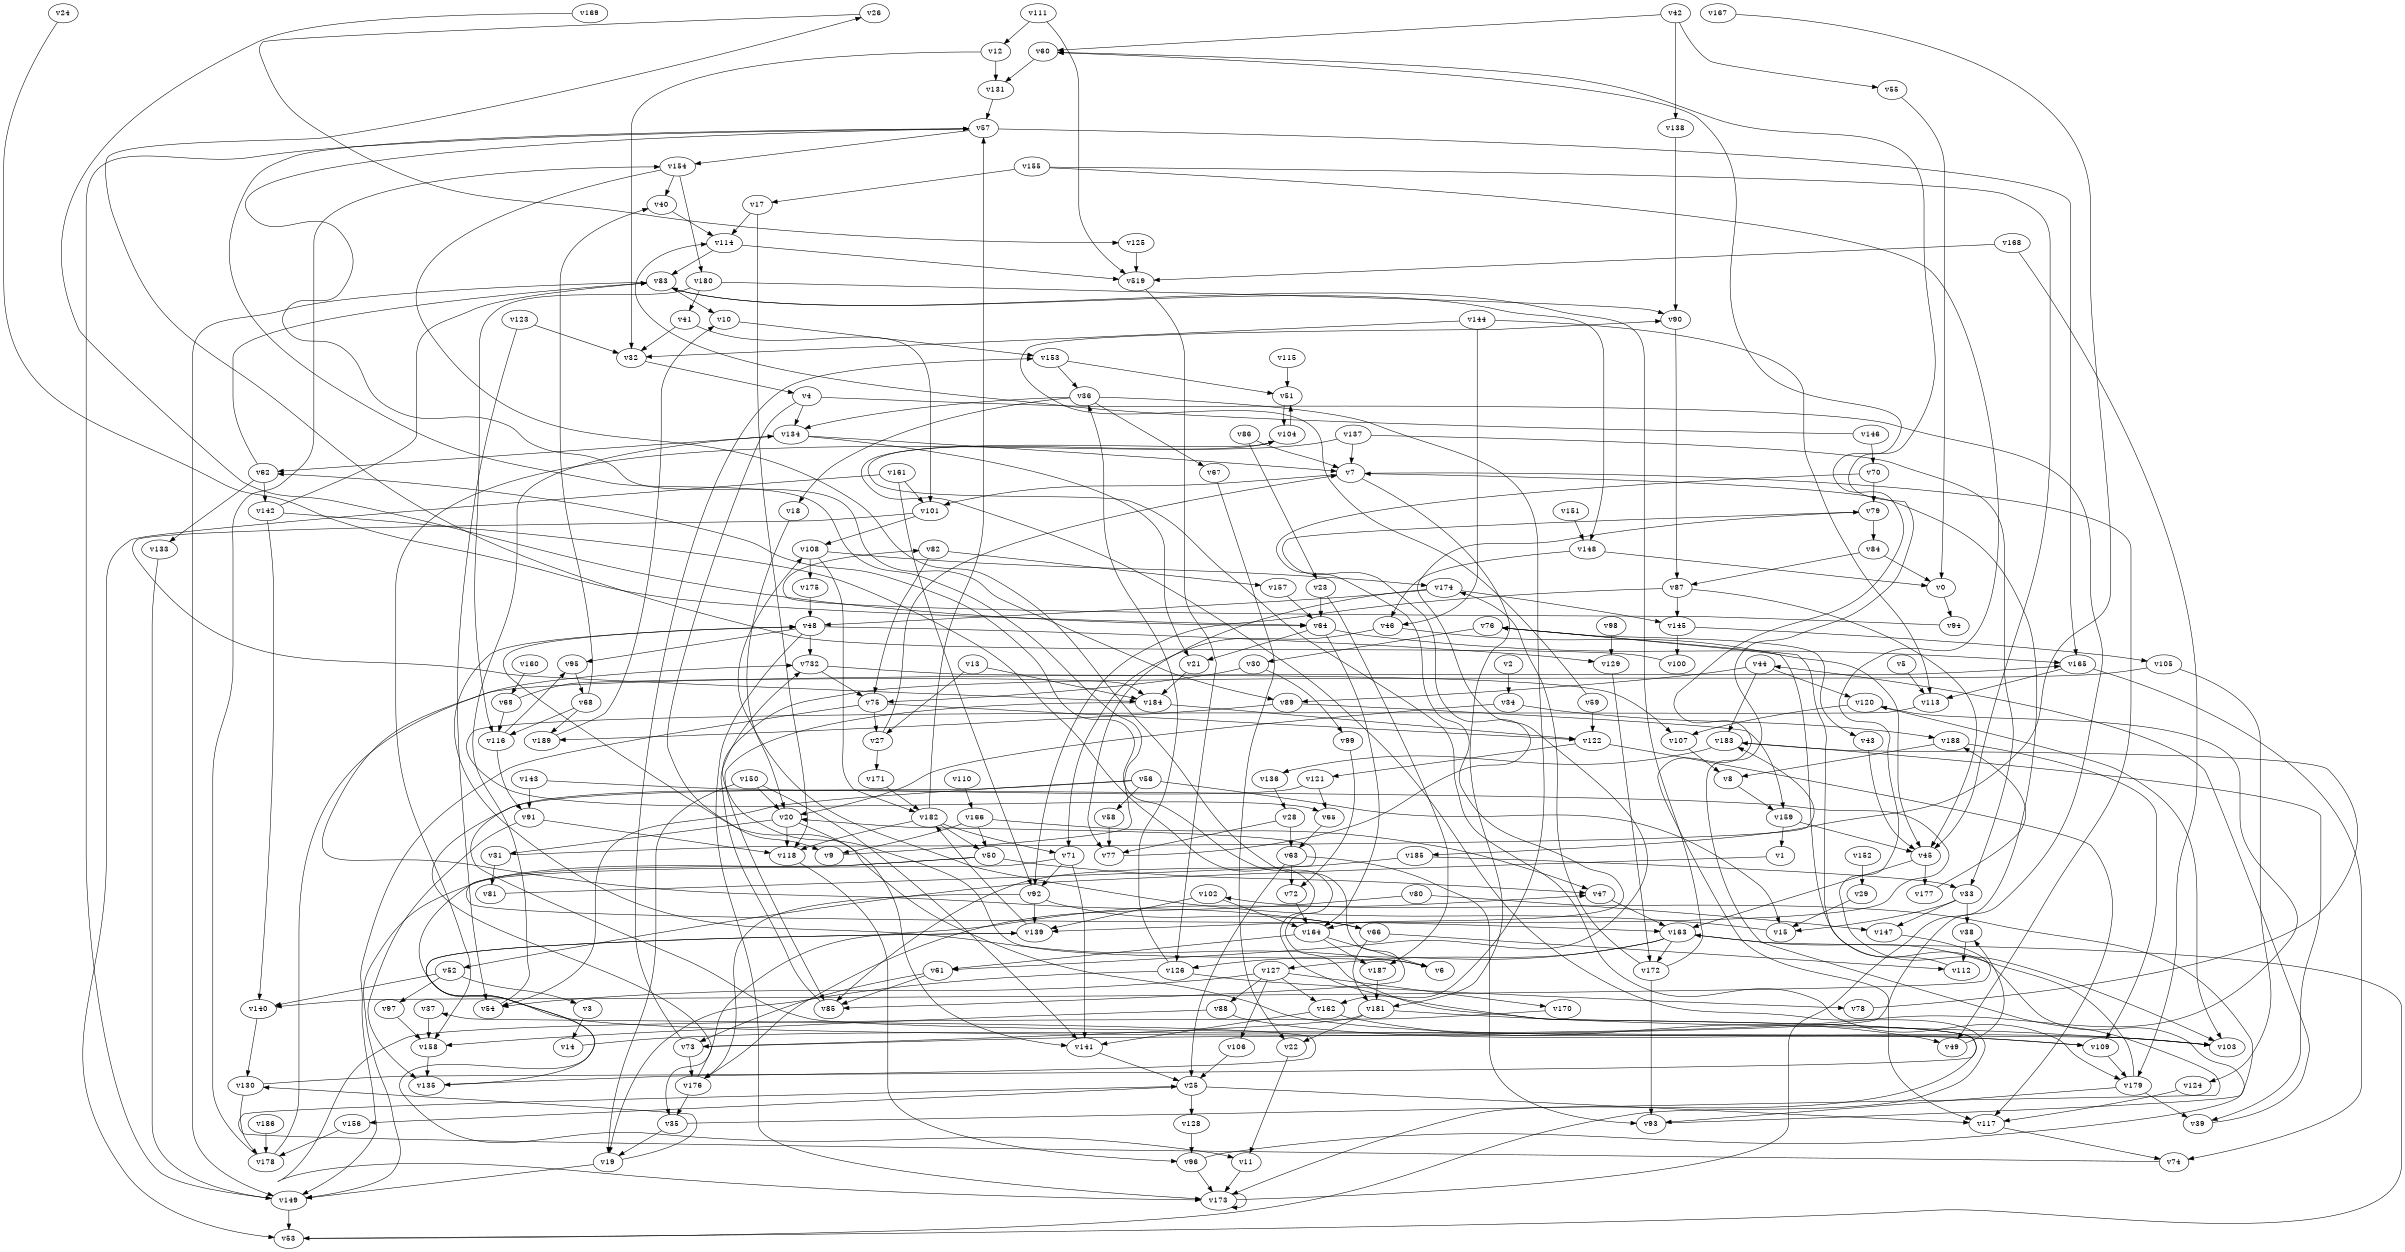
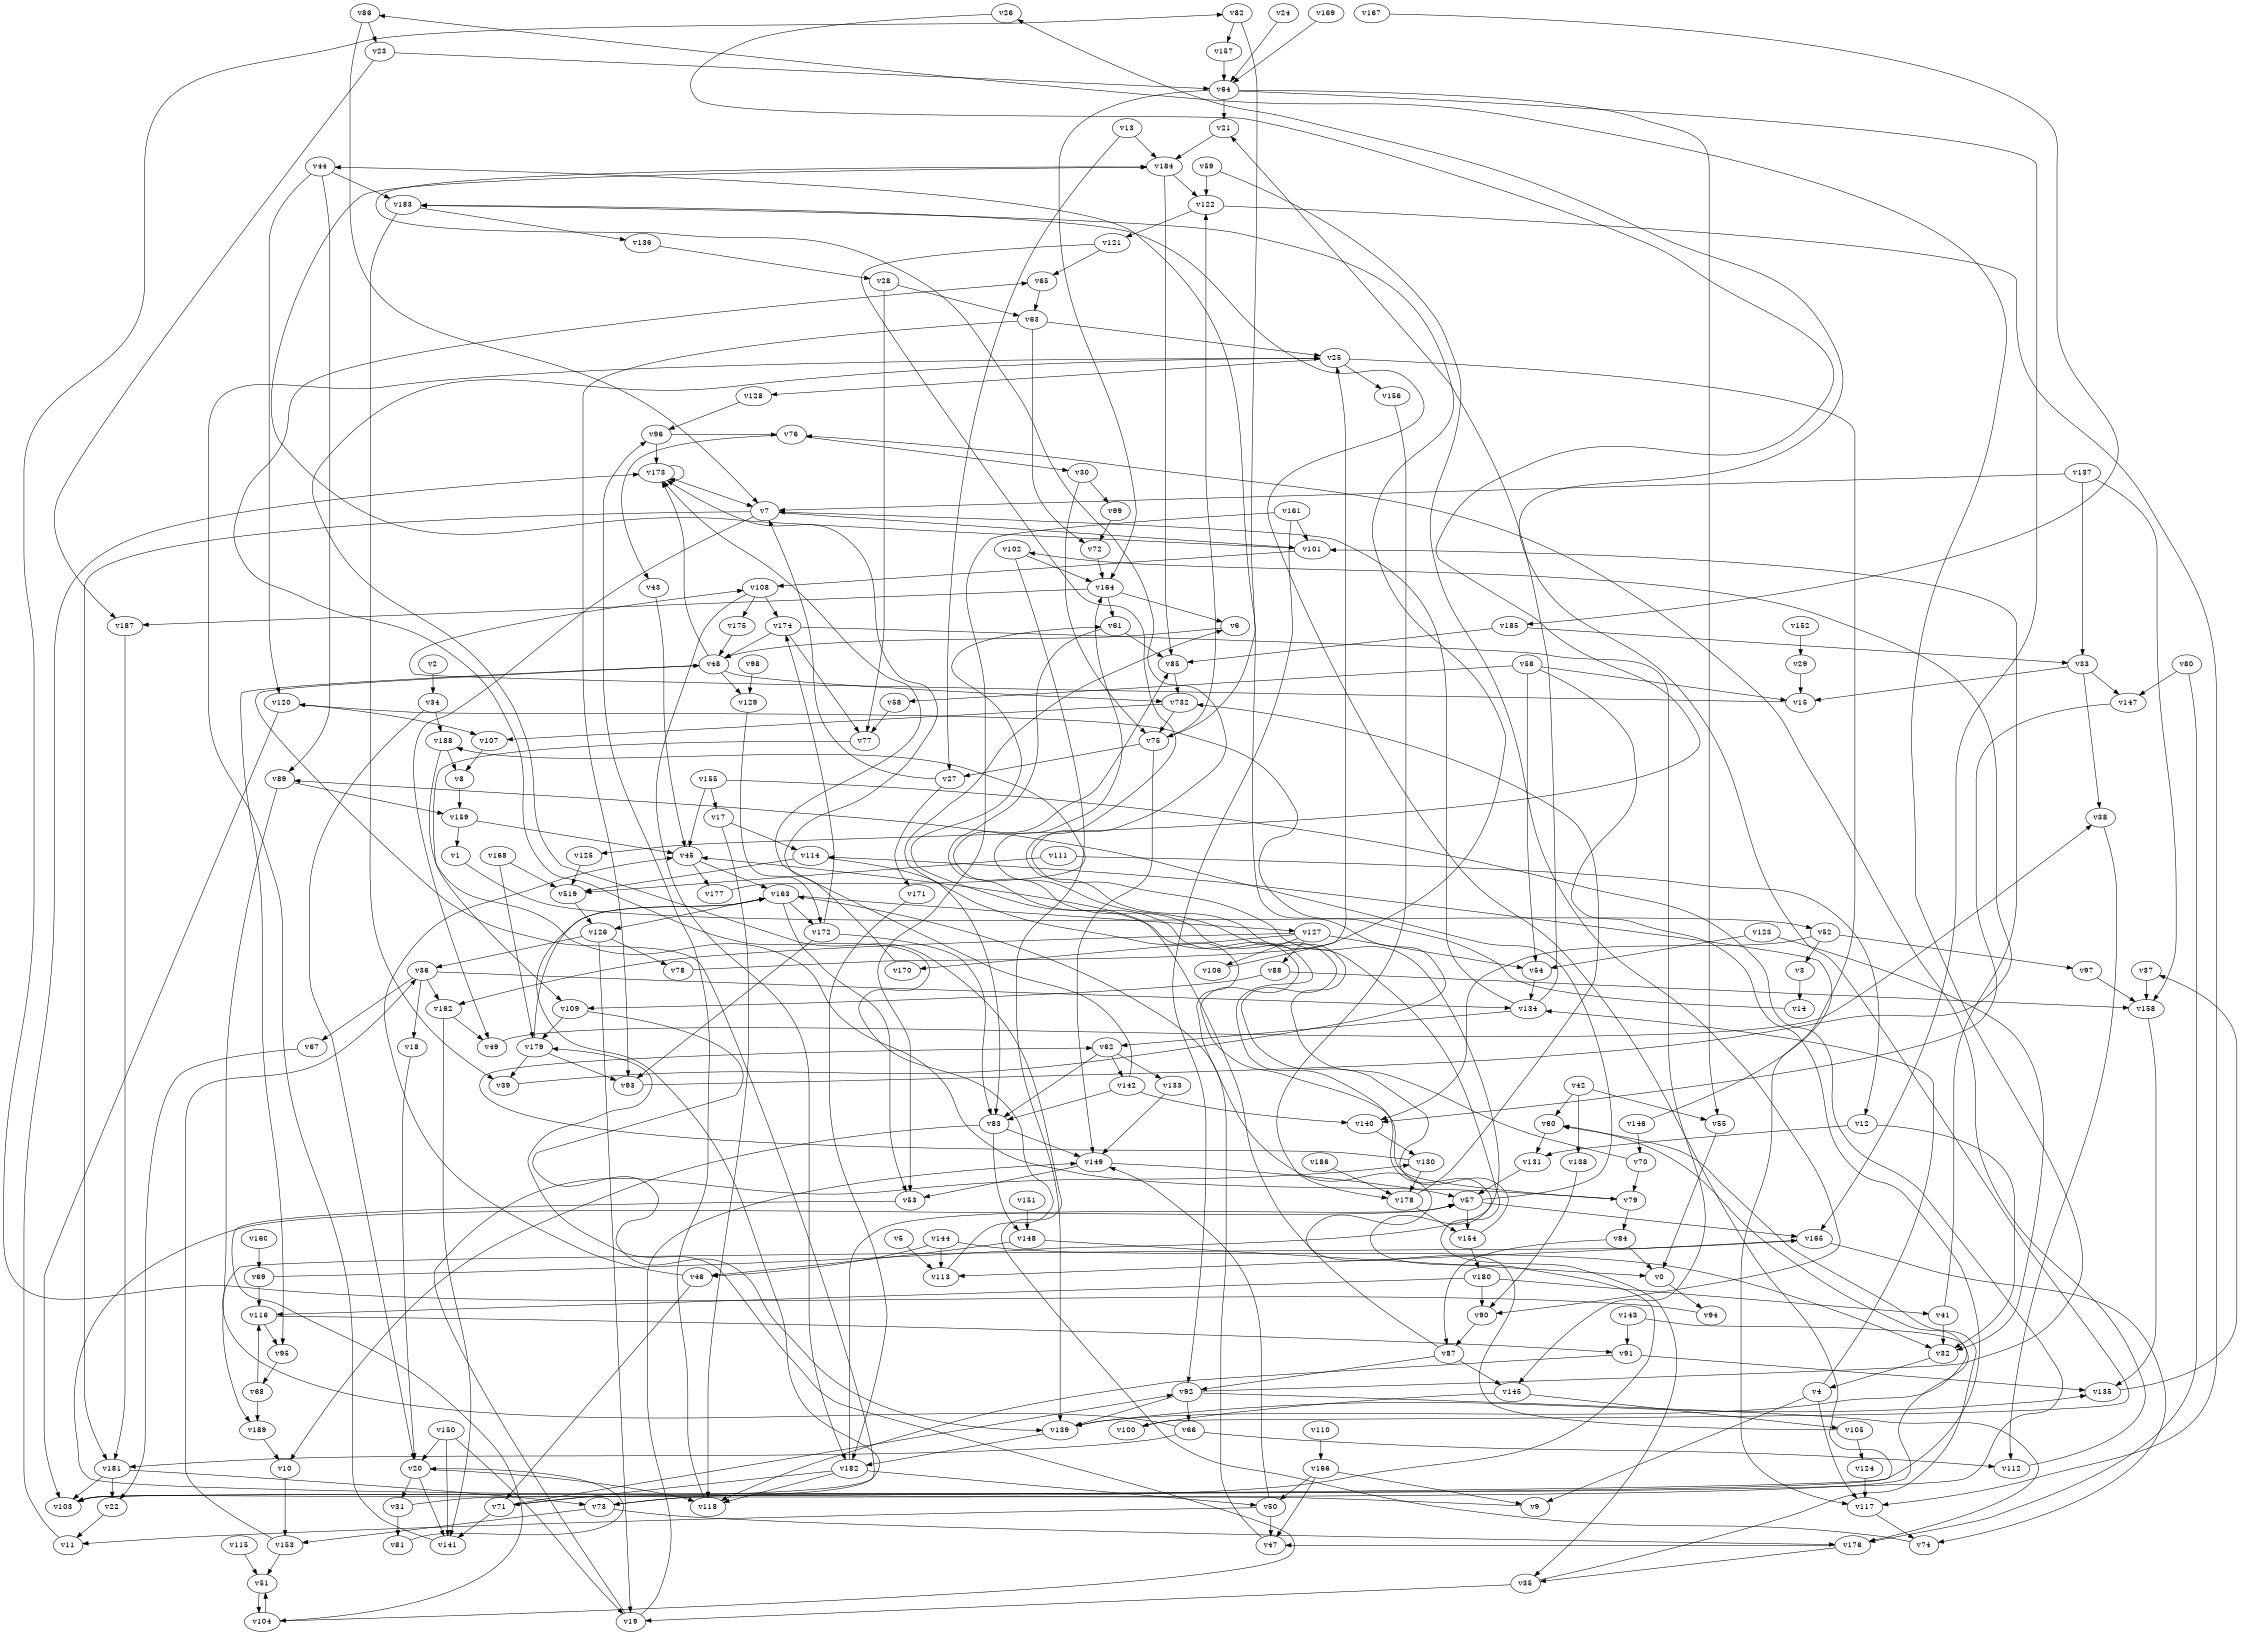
  digraph {
    node [player=0]
    v0 [player=1]
    v94 [player=1]
    v82
    v1
    v52
    v3
    v97 [player=1]
    v140
    v2
    v34
    v20 [player=1]
    v188 [player=1]
    v14
    v120
    v4
    v9
    v117
    v134 [player=1]
    v57 [player=1]
    v74 [player=1]
    v7 [player=1]
    v21
    v62
    v5 [player=1]
    v113
    v65
    v6 [player=1]
    v48
    v173 [player=1]
    v95 [player=1]
    v129 [player=1]
    n32 [label=v732 player=1]
    v49 [player=1]
    v101 [player=1]
    v181 [player=1]
    v38
    v184 [player=1]
    v108 [player=1]
    v22
    v103
    v73
    v159 [player=1]
    v8
    v45
    v89 [player=1]
    v154 [player=1]
    v165
    v10 [player=1]
    v153
    v36 [player=1]
    v51
    v11 [player=1]
    v12
    v32
    v131
    v13 [player=1]
    v27 [player=1]
    v171 [player=1]
    v122
    v85 [player=1]
    v107
    v15
    v174 [player=1]
    v175
    v182 [player=1]
    v59 [player=1]
    v90
    v17 [player=1]
    v114 [player=1]
    v118
    v83 [player=1]
    n72 [label=v519]
    v96
    v18
    v31 [player=1]
    v141
    v19
    v130
    v149 [player=1]
    v178 [player=1]
    v53 [player=1]
    v81
    v183
    v25 [player=1]
    v23
    v64
    v187
    v55
    v164
    v24 [player=1]
    v128
    v156 [player=1]
    v26 [player=1]
    v125 [player=1]
    v28 [player=1]
    v63
    v77 [player=1]
    v72
    v93
    v79
    v29
    v75 [player=1]
    v30
    v99
    v39 [player=1]
    v136
    v33
    v147
    v112 [player=1]
    v109
    v35 [player=1]
    v60
    v67
    v162 [player=1]
    v37
    v158
    v135
    v76
    v44
-   v40 [player=1]
    v41 [player=1]
    v42
    v138
    v43 [player=1]
    v163 [player=1]
    v177 [player=1]
    v189 [player=1]
    v126 [player=1]
    v127
    v172
    v46 [player=1]
    v71 [player=1]
    v92
    v47 [player=1]
    v68 [player=1]
    v50
    v104 [player=1]
    v179 [player=1]
    v54
    v56 [player=1]
    v58
    v180 [player=1]
    v87
    v121
    v61
    v176 [player=1]
    v133 [player=1]
    v142
    v148
    v102 [player=1]
    v66
    v116
    v91 [player=1]
    v69
    v70 [player=1]
    v84
    v86
    v139
    v78 [player=1]
    v80 [player=1]
    v157 [player=1]
    v145 [player=1]
    v100
    v105 [player=1]
    v88 [player=1]
    v98
    v124
    v106 [player=1]
    v110
    v166
    v111 [player=1]
    v115 [player=1]
    v123 [player=1]
    v170 [player=1]
    v137
    v143
    v144
    v146 [player=1]
    v150
    v151 [player=1]
    v152
    v155
    v160 [player=1]
    v161 [player=1]
    v167 [player=1]
    v185
    v168
    v169 [player=1]
    v186
    v0 -> v94
    v94 -> v82 [constraint="t >= 5"]
    v82 -> v75
    v82 -> v157
    v1 -> v52 [constraint="t >= 2"]
    v52 -> v3
    v52 -> v97
    v52 -> v140
    v3 -> v14
    v97 -> v158
    v140 -> v130
    v2 -> v34
    v34 -> v20
    v34 -> v188
    v20 -> v118
    v20 -> v31
    v20 -> v141
    v188 -> v8
    v188 -> v109
    v14 -> v120 [constraint="t mod 5 == 3"]
    v120 -> v103
    v120 -> v107
    v4 -> v9
    v4 -> v117
    v4 -> v134
    v9 -> v57 [constraint="t mod 5 == 1"]
    v117 -> v74
    v134 -> v7
    v134 -> v21
    v134 -> v62
    v57 -> v89 [constraint="t >= 2"]
    v57 -> v154
    v57 -> v165
    v74 -> v25 [constraint="t mod 4 == 2"]
    v7 -> v49
    v7 -> v101
    v7 -> v181
    v21 -> v184
    v62 -> v83
    v62 -> v133
    v62 -> v142
    v5 -> v113
    v113 -> v65 [constraint="t mod 5 == 0"]
    v65 -> v63
    v6 -> v48 [constraint="t < 5"]
    v48 -> v173
    v48 -> v95
    v48 -> v129
    v48 -> n32
    v173 -> v7
    v173 -> v173
    v95 -> v68
    v129 -> v172
    n32 -> v107
    n32 -> v75
    v49 -> v38 [constraint="t mod 2 == 1"]
    v101 -> v184 [constraint="t < 8"]
    v101 -> v108
    v181 -> v22
    v181 -> v103
    v181 -> v73
    v38 -> v112
    v184 -> v122
    v184 -> v85
    v108 -> v174
    v108 -> v175
    v108 -> v182
    v22 -> v11
    v103 -> v48 [constraint="t < 12"]
    v73 -> v153
    v73 -> v60 [constraint="t < 13"]
    v73 -> v176
    v159 -> v1
    v159 -> v45
    v8 -> v159
    v45 -> v163
    v45 -> v177
    v89 -> v159
    v89 -> v189
    v154 -> v85 [constraint="t < 8"]
-   v154 -> v40
    v154 -> v180
    v165 -> v74
    v165 -> v113
    v10 -> v153
    v153 -> v36
    v153 -> v51
    v36 -> v134
    v36 -> v18
    v36 -> v67
    v36 -> v162
    v51 -> v104
    v11 -> v173
    v12 -> v32
    v12 -> v131
    v32 -> v4
    v131 -> v57
    v13 -> v184
    v13 -> v27
    v27 -> v7
    v27 -> v171
    v171 -> v182
    v122 -> v117
    v122 -> v121
    v85 -> n32
    v107 -> v8
    v15 -> v108 [constraint="t mod 4 == 3"]
    v174 -> v48
    v174 -> v77
    v174 -> v145
    v175 -> v48
    v182 -> v57
    v182 -> v118
    v182 -> v71
    v182 -> v50
    v59 -> v122
    v59 -> v90 [constraint="t >= 5"]
    v90 -> v87
    v17 -> v114
    v17 -> v118
    v114 -> v83
    v114 -> n72
    v118 -> v96
    v83 -> v10
    v83 -> v149
    v83 -> v148
    n72 -> v126
    v96 -> v173
    v96 -> v76 [constraint="t < 15"]
    v18 -> v20
    v31 -> v81
    v31 -> v183 [constraint="t < 8"]
    v141 -> v25
    v19 -> v130 [constraint="t mod 2 == 1"]
    v19 -> v149
    v130 -> v62 [constraint="t >= 4"]
    v130 -> v178
    v149 -> v57
    v149 -> v53
    v178 -> n32
    v178 -> v154
    v53 -> v104 [constraint="t mod 5 == 0"]
    v81 -> v20 [constraint="t < 7"]
    v183 -> v39
    v183 -> v136
    v25 -> v117
    v25 -> v128
    v25 -> v156
    v23 -> v64
    v23 -> v187
    v64 -> v21
    v64 -> v165
+   v64 -> v55
    v64 -> v164
    v187 -> v181
    v55 -> v0
    v164 -> v6
    v164 -> v187
    v164 -> v61
    v24 -> v64 [constraint="t mod 2 == 0"]
    v128 -> v96
    v156 -> v178
    v26 -> v125 [constraint="t < 10"]
    v125 -> n72
    v28 -> v63
    v28 -> v77
    v63 -> v25
    v63 -> v72
    v63 -> v93
    v77 -> v79 [constraint="t mod 4 == 3"]
    v72 -> v164
    v93 -> v102 [constraint="t >= 2"]
    v79 -> v61 [constraint="t mod 3 == 0"]
    v79 -> v84
    v29 -> v15
    v75 -> v27
    v75 -> v122
    v75 -> v149
    v30 -> v75
    v30 -> v99
    v99 -> v72
    v39 -> v44 [constraint="t < 6"]
    v136 -> v28
    v33 -> v38
    v33 -> v15
    v33 -> v147
    v147 -> v140 [constraint="t >= 5"]
    v112 -> v76 [constraint="t >= 5"]
    v109 -> v179
    v109 -> v139 [constraint="t mod 2 == 0"]
    v35 -> v19
    v35 -> v60 [constraint="t < 15"]
    v60 -> v131
    v67 -> v22
    v162 -> v49
    v162 -> v141
    v37 -> v158
    v158 -> v135
    v135 -> v37 [constraint="t < 13"]
    v76 -> v30
    v76 -> v43
    v44 -> v120
    v44 -> v89
    v44 -> v183
-   v40 -> v114
    v41 -> v101
    v41 -> v32
    v42 -> v55
    v42 -> v60
    v42 -> v138
    v138 -> v90
    v43 -> v45
    v163 -> v53
    v163 -> v126
    v163 -> v127
    v163 -> v172
    v177 -> v188 [constraint="t >= 2"]
    v189 -> v10
    v126 -> v36
    v126 -> v19
    v126 -> v78
    v127 -> v162
    v127 -> v54
    v127 -> v88
    v127 -> v106
    v127 -> v170
    v172 -> v174
    v172 -> v83
    v172 -> v93
    v46 -> v45
    v46 -> v71
    v71 -> v141
    v71 -> v163 [constraint="t mod 3 == 0"]
    v71 -> v92
    v92 -> v176
    v92 -> v66
+   v92 -> v86 [constraint="t >= 2"]
    v92 -> v139
    v47 -> v163
-   v68 -> v40
    v68 -> v189
    v68 -> v116
    v50 -> v11 [constraint="t < 12"]
    v50 -> v149
    v50 -> v47
    v104 -> v51
    v104 -> v179 [constraint="t mod 4 == 1"]
    v179 -> v93
    v179 -> v39
    v179 -> v163
    v54 -> v134
    v56 -> v103 [constraint="t < 12"]
    v56 -> v15
    v56 -> v54
    v56 -> v58
    v58 -> v77
    v180 -> v90
    v180 -> v41
    v180 -> v116
    v87 -> v45
    v87 -> v92
    v87 -> v145
    v121 -> v65
    v121 -> v35 [constraint="t mod 2 == 1"]
    v61 -> v73 [constraint="t < 5"]
    v61 -> v85
    v176 -> v35
    v176 -> v47 [constraint="t mod 3 == 2"]
    v133 -> v149
    v142 -> v140
    v142 -> v173 [constraint="t < 15"]
    v142 -> v83
    v148 -> v0
    v148 -> v46
    v102 -> v164
    v102 -> v139
    v66 -> v181
    v66 -> v165 [constraint="t >= 4"]
    v66 -> v112
    v116 -> v95
    v116 -> v91
    v91 -> v118
    v91 -> v135
    v69 -> v184 [constraint="t < 5"]
    v69 -> v116
    v70 -> v164 [constraint="t mod 5 == 3"]
    v70 -> v79
    v84 -> v0
    v84 -> v87
    v86 -> v7
    v86 -> v23
    v139 -> v182
    v139 -> v135 [constraint="t mod 2 == 0"]
    v78 -> v183 [constraint="t < 15"]
    v80 -> v147
    v80 -> v176
    v157 -> v64
    v145 -> v100
    v145 -> v105
    v100 -> v26 [constraint="t >= 5"]
    v105 -> v6 [constraint="t mod 5 == 2"]
    v105 -> v124
    v88 -> v109
    v88 -> v158
    v98 -> v129
    v124 -> v117
    v106 -> v25
    v110 -> v166
    v166 -> v9
    v166 -> v47
    v166 -> v50
    v111 -> v12
    v111 -> n72
    v115 -> v51
    v123 -> v32
    v123 -> v54
    v170 -> v173 [constraint="t mod 4 == 3"]
    v137 -> v7
    v137 -> v33
    v137 -> v158
    v143 -> v91
    v143 -> v139 [constraint="t mod 5 == 0"]
    v144 -> v113
    v144 -> v32
    v144 -> v46
    v146 -> v114 [constraint="t >= 1"]
    v146 -> v70
    v150 -> v20
    v150 -> v141
    v150 -> v19
    v151 -> v148
    v152 -> v29
    v155 -> v103 [constraint="t < 9"]
    v155 -> v45
    v155 -> v17
    v160 -> v69
    v161 -> v101
    v161 -> v53
    v161 -> v92
    v167 -> v185 [constraint="t >= 5"]
    v185 -> v85
    v185 -> v33
    v168 -> n72
    v168 -> v179
    v169 -> v64 [constraint="t mod 2 == 1"]
    v186 -> v178
  }
